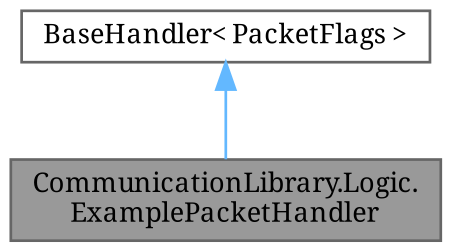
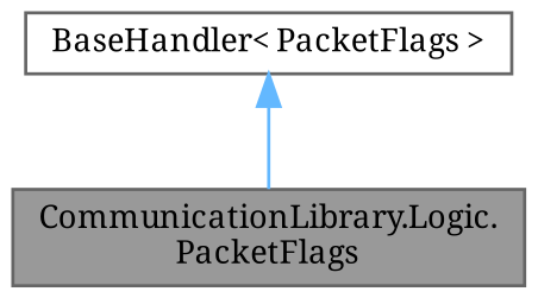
  digraph {
    fontname="Noto Serif"
    node [color=gray40 fontname="Noto Serif" fontsize=10 shape=box style=filled]
-   n1 [fillcolor=grey60 fontcolor=black height=0.2 label="CommunicationLibrary.Logic.\lExamplePacketHandler" width=0.4]
+   n1 [fillcolor=grey60 fontcolor=black height=0.2 label="CommunicationLibrary.Logic.\lPacketFlags" width=0.4]
    n2 [fillcolor=white height=0.2 label="BaseHandler\< PacketFlags \>" width=0.4]
    n2 -> n1 [color=steelblue1 dir=back fontname="Noto Serif" fontsize=10 labelfontname=Helvetica labelfontsize=10 style=solid]
  }
